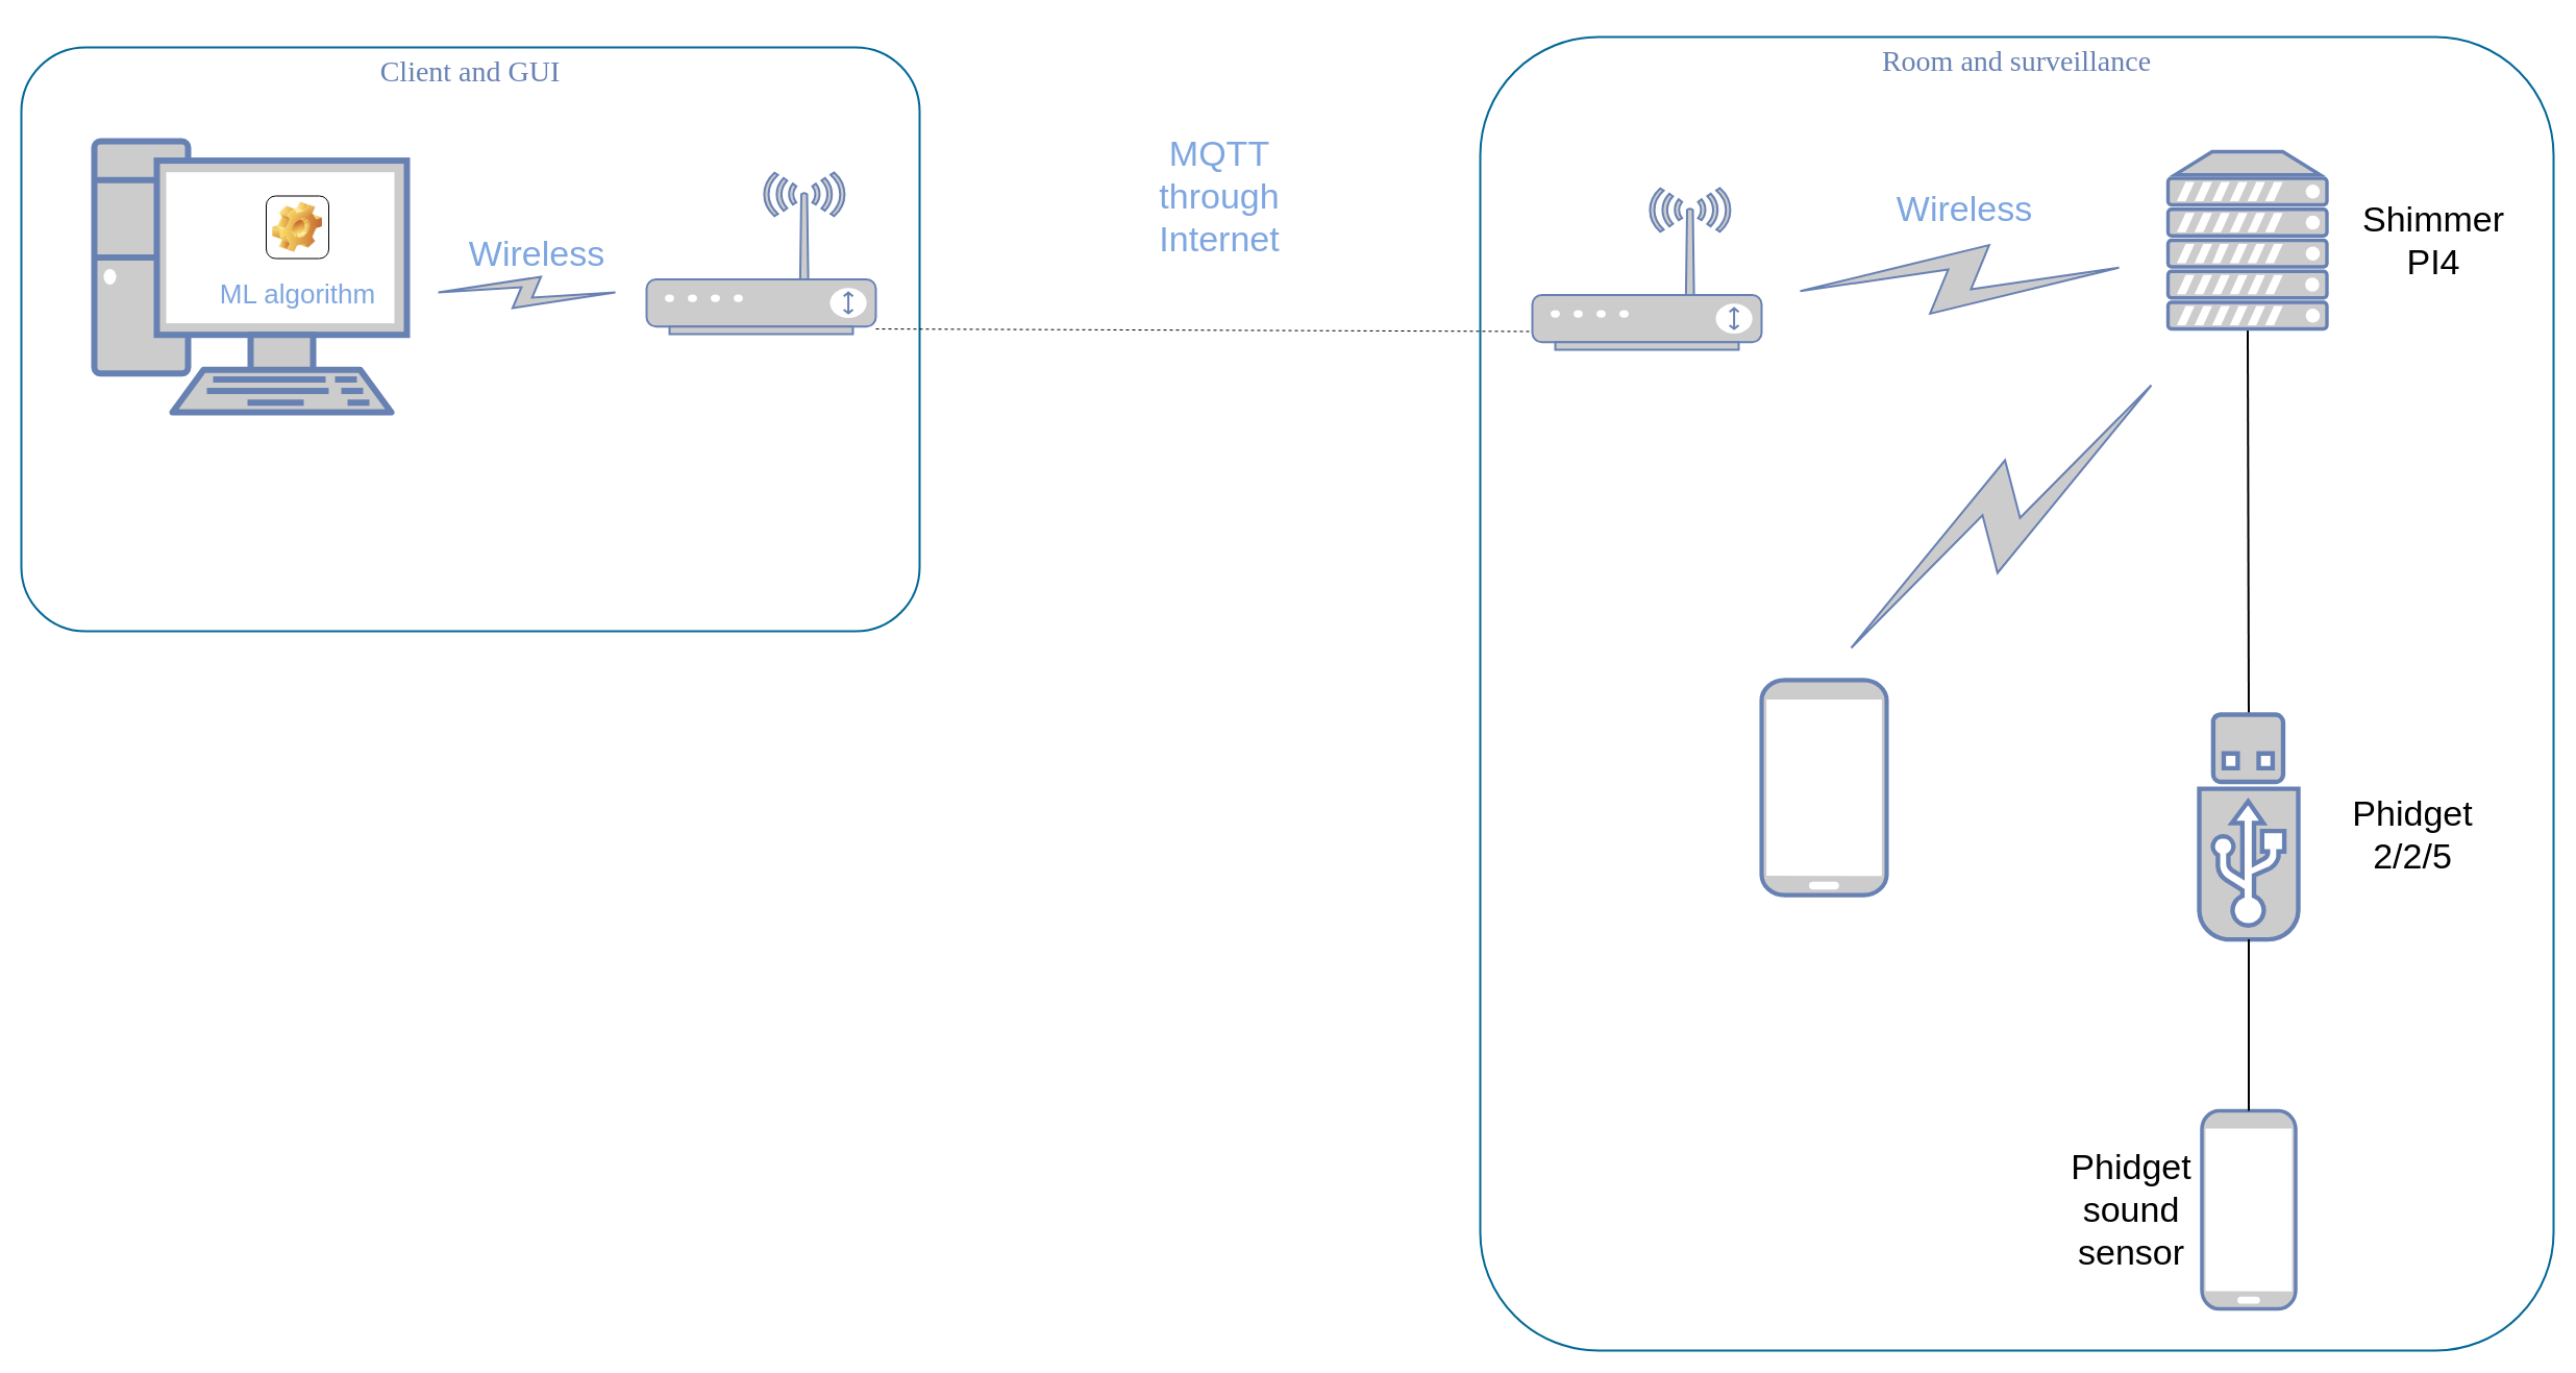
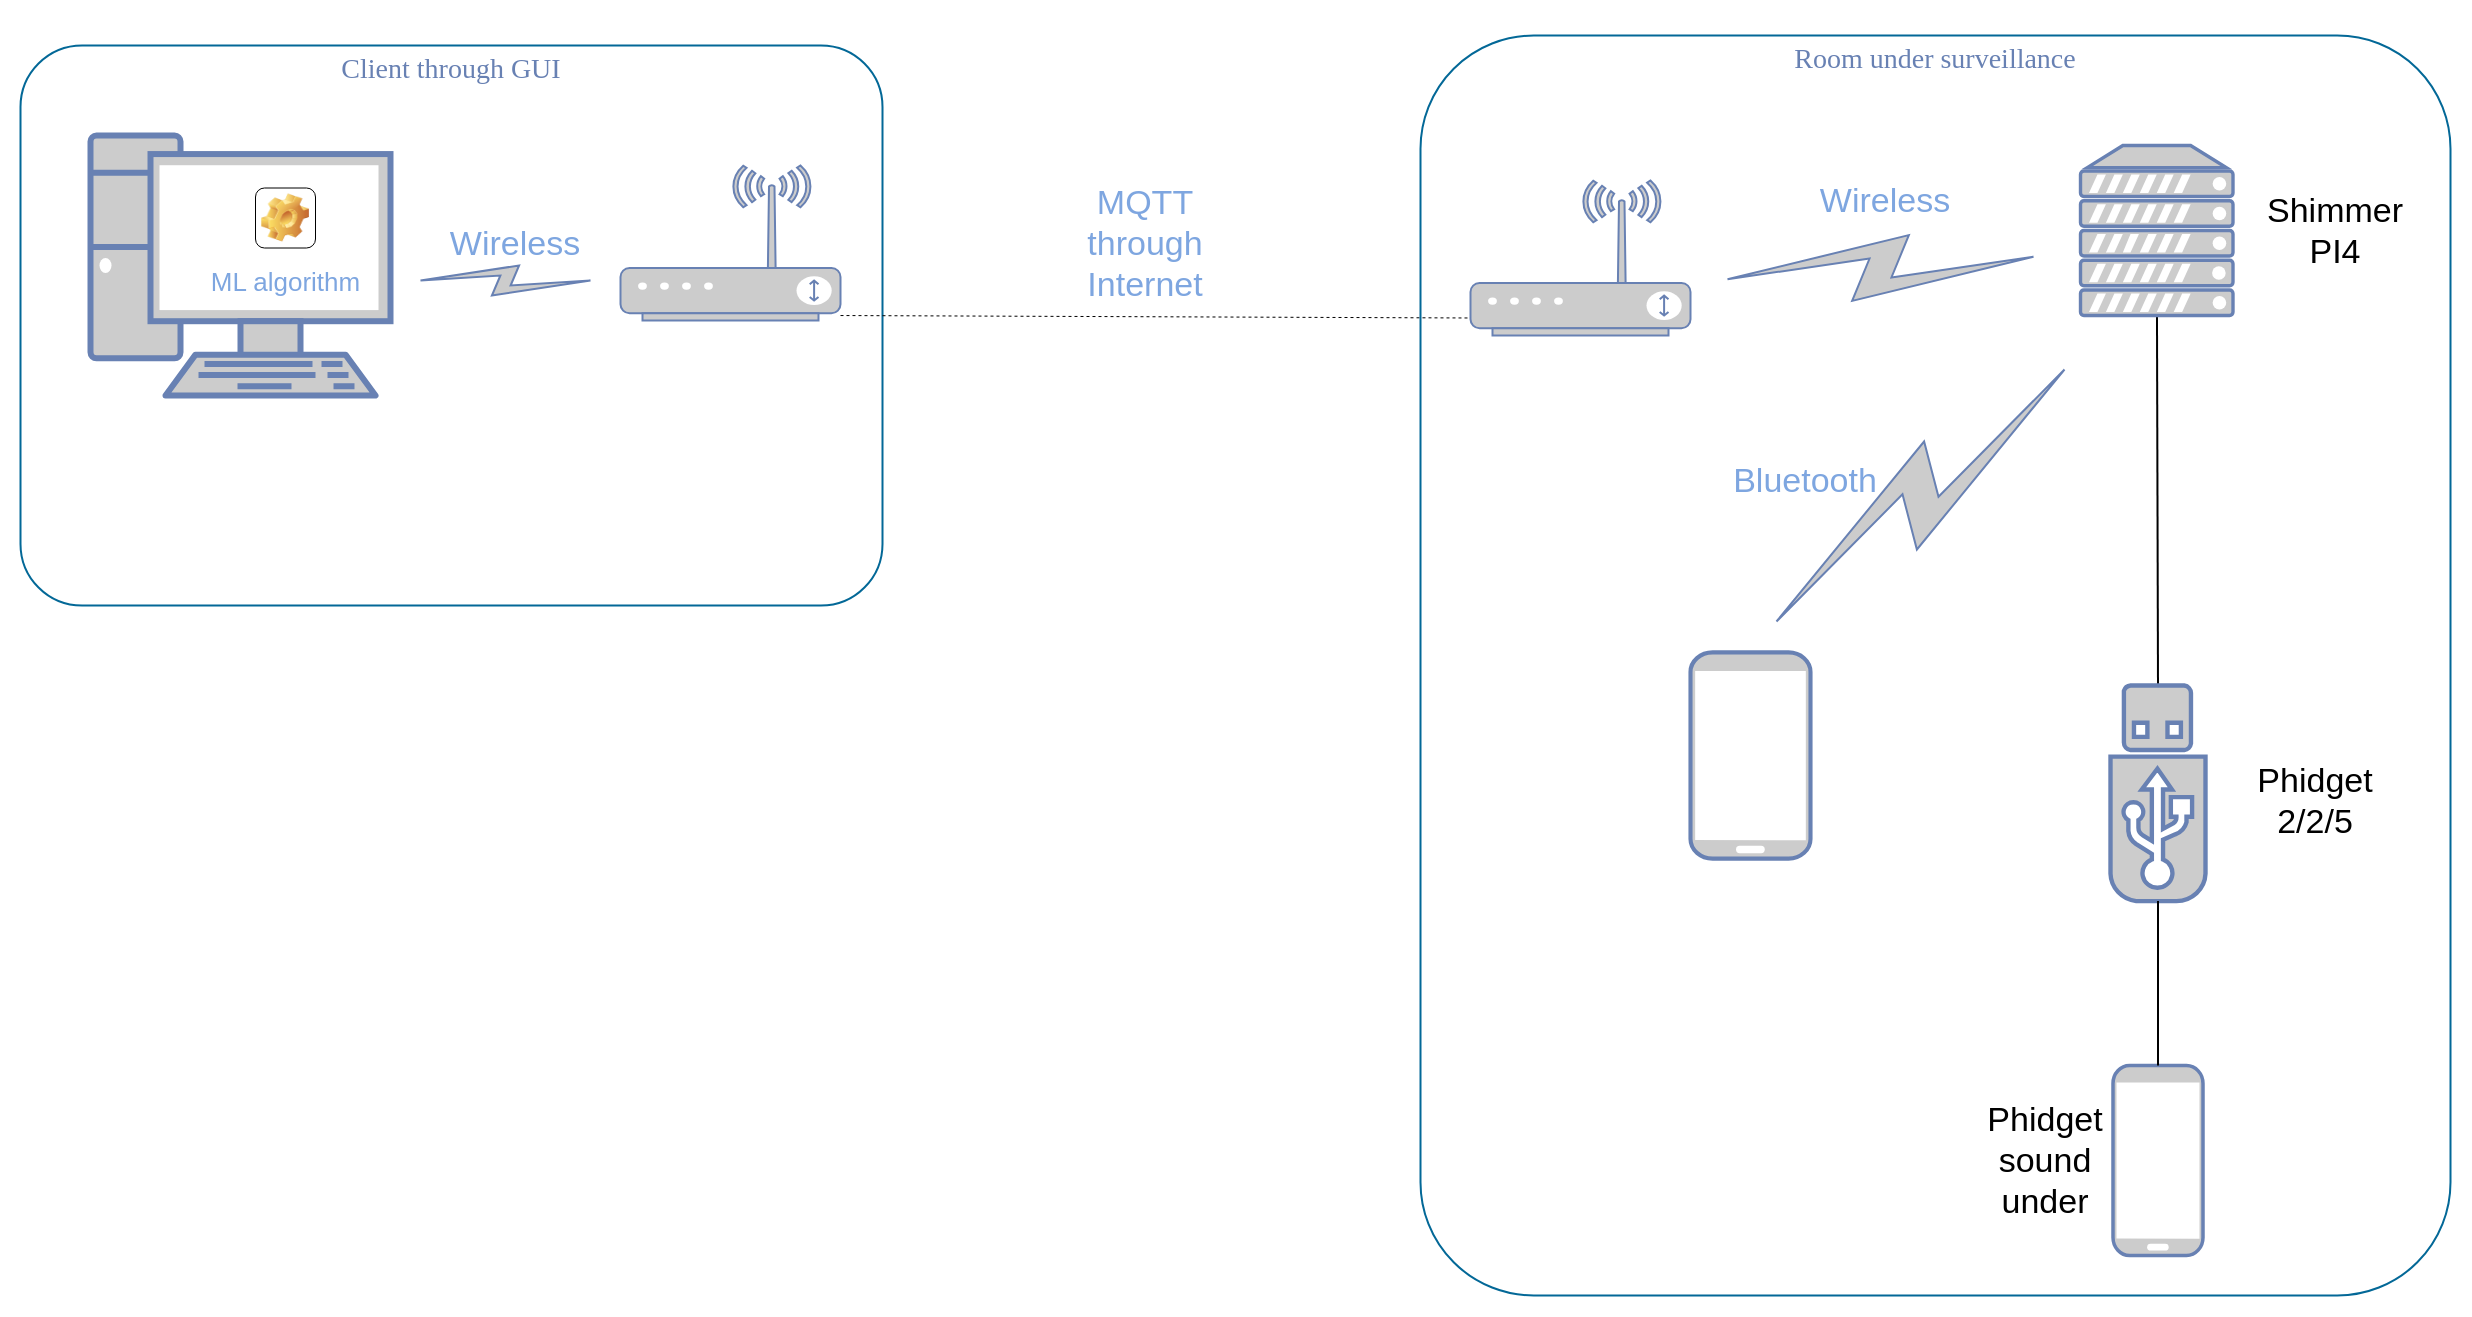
  <mxCell id="0" />
  <mxCell id="1" parent="0" />
- <mxCell id="2" value="Client and GUI" style="rounded=1;whiteSpace=wrap;html=1;shadow=0;comic=0;strokeColor=#036897;strokeWidth=2;fillColor=none;fontFamily=Verdana;fontSize=28;fontColor=#6881B3;align=center;arcSize=11;verticalAlign=top;" parent="1" vertex="1"><mxGeometry x="20" y="45" width="862" height="560" as="geometry" /></mxCell>
+ <mxCell id="2" value="Client through GUI" style="rounded=1;whiteSpace=wrap;html=1;shadow=0;comic=0;strokeColor=#036897;strokeWidth=2;fillColor=none;fontFamily=Verdana;fontSize=28;fontColor=#6881B3;align=center;arcSize=11;verticalAlign=top;" parent="1" vertex="1"><mxGeometry x="20" y="45" width="862" height="560" as="geometry" /></mxCell>
  <mxCell id="3" value="" style="html=1;fillColor=#CCCCCC;strokeColor=#6881B3;gradientColor=none;gradientDirection=north;strokeWidth=2;shape=mxgraph.networks.comm_link_edge;html=1;labelBackgroundColor=none;endArrow=none;endFill=0;fontFamily=Verdana;fontSize=20;" parent="1" edge="1"><mxGeometry width="100" height="100" relative="1" as="geometry"><mxPoint x="1710" y="280" as="sourcePoint" /><mxPoint x="2050" y="255" as="targetPoint" /><Array as="points"><mxPoint x="1190" y="20" /></Array></mxGeometry></mxCell>
  <mxCell id="4" style="edgeStyle=none;html=1;labelBackgroundColor=none;endArrow=none;endFill=0;strokeWidth=2;fontFamily=Verdana;fontSize=28;fontColor=#6881B3;exitX=0.5;exitY=0;exitDx=0;exitDy=0;exitPerimeter=0;" parent="1" source="7" target="14" edge="1"><mxGeometry relative="1" as="geometry"><mxPoint x="1630" y="575" as="sourcePoint" /><mxPoint x="2162.88" y="355" as="targetPoint" /></mxGeometry></mxCell>
  <mxCell id="5" value="" style="fontColor=#0066CC;verticalAlign=top;verticalLabelPosition=bottom;labelPosition=center;align=center;html=1;outlineConnect=0;fillColor=#CCCCCC;strokeColor=#6881B3;gradientColor=none;gradientDirection=north;strokeWidth=2;shape=mxgraph.networks.wireless_modem;" vertex="1" parent="1"><mxGeometry x="1470" y="180" width="220" height="155" as="geometry" /></mxCell>
  <mxCell id="6" value="" style="fontColor=#0066CC;verticalAlign=top;verticalLabelPosition=bottom;labelPosition=center;align=center;html=1;outlineConnect=0;fillColor=#CCCCCC;strokeColor=#6881B3;gradientColor=none;gradientDirection=north;strokeWidth=2;shape=mxgraph.networks.mobile;" vertex="1" parent="1"><mxGeometry x="1690" y="651.91" width="120" height="206.18" as="geometry" /></mxCell>
  <mxCell id="7" value="" style="fontColor=#0066CC;verticalAlign=top;verticalLabelPosition=bottom;labelPosition=center;align=center;html=1;outlineConnect=0;fillColor=#CCCCCC;strokeColor=#6881B3;gradientColor=none;gradientDirection=north;strokeWidth=2;shape=mxgraph.networks.usb_stick;" vertex="1" parent="1"><mxGeometry x="2110" y="685" width="95" height="215.59" as="geometry" /></mxCell>
  <mxCell id="8" value="" style="fontColor=#0066CC;verticalAlign=top;verticalLabelPosition=bottom;labelPosition=center;align=center;html=1;outlineConnect=0;fillColor=#CCCCCC;strokeColor=#6881B3;gradientColor=none;gradientDirection=north;strokeWidth=2;shape=mxgraph.networks.mobile;" vertex="1" parent="1"><mxGeometry x="2112.5" y="1065" width="90" height="190" as="geometry" /></mxCell>
  <mxCell id="9" style="edgeStyle=none;html=1;labelBackgroundColor=none;endArrow=none;endFill=0;strokeWidth=2;fontFamily=Verdana;fontSize=28;fontColor=#6881B3;entryX=0.5;entryY=1;entryDx=0;entryDy=0;entryPerimeter=0;exitX=0.5;exitY=0;exitDx=0;exitDy=0;exitPerimeter=0;" edge="1" parent="1" source="8" target="7"><mxGeometry relative="1" as="geometry"><mxPoint x="1637" y="895" as="sourcePoint" /><mxPoint x="1636.5" y="794.41" as="targetPoint" /></mxGeometry></mxCell>
  <mxCell id="10" value="" style="endArrow=none;dashed=1;html=1;rounded=0;entryX=0;entryY=0.887;entryDx=0;entryDy=0;entryPerimeter=0;exitX=1;exitY=0.968;exitDx=0;exitDy=0;exitPerimeter=0;" edge="1" parent="1" source="15" target="5"><mxGeometry width="50" height="50" relative="1" as="geometry"><mxPoint x="980" y="175" as="sourcePoint" /><mxPoint x="910" y="345" as="targetPoint" /></mxGeometry></mxCell>
- <mxCell id="11" value="Room and surveillance" style="rounded=1;whiteSpace=wrap;html=1;shadow=0;comic=0;strokeColor=#036897;strokeWidth=2;fillColor=none;fontFamily=Verdana;fontSize=28;fontColor=#6881B3;align=center;arcSize=11;verticalAlign=top;" vertex="1" parent="1"><mxGeometry x="1420" y="35" width="1030" height="1260" as="geometry" /></mxCell>
+ <mxCell id="11" value="Room under surveillance" style="rounded=1;whiteSpace=wrap;html=1;shadow=0;comic=0;strokeColor=#036897;strokeWidth=2;fillColor=none;fontFamily=Verdana;fontSize=28;fontColor=#6881B3;align=center;arcSize=11;verticalAlign=top;" vertex="1" parent="1"><mxGeometry x="1420" y="35" width="1030" height="1260" as="geometry" /></mxCell>
  <mxCell id="12" value="" style="html=1;fillColor=#CCCCCC;strokeColor=#6881B3;gradientColor=none;gradientDirection=north;strokeWidth=2;shape=mxgraph.networks.comm_link_edge;html=1;labelBackgroundColor=none;endArrow=none;endFill=0;fontFamily=Verdana;fontSize=20;" edge="1" parent="1"><mxGeometry width="100" height="100" relative="1" as="geometry"><mxPoint x="1760" y="635" as="sourcePoint" /><mxPoint x="2080" y="355" as="targetPoint" /><Array as="points"><mxPoint x="1252.5" y="275" /></Array></mxGeometry></mxCell>
  <mxCell id="13" value="" style="fontColor=#0066CC;verticalAlign=top;verticalLabelPosition=bottom;labelPosition=center;align=center;html=1;outlineConnect=0;fillColor=#CCCCCC;strokeColor=#6881B3;gradientColor=none;gradientDirection=north;strokeWidth=2;shape=mxgraph.networks.pc;" vertex="1" parent="1"><mxGeometry x="90" y="135" width="300" height="260" as="geometry" /></mxCell>
  <mxCell id="14" value="" style="fontColor=#0066CC;verticalAlign=top;verticalLabelPosition=bottom;labelPosition=center;align=center;html=1;outlineConnect=0;fillColor=#CCCCCC;strokeColor=#6881B3;gradientColor=none;gradientDirection=north;strokeWidth=2;shape=mxgraph.networks.server;" vertex="1" parent="1"><mxGeometry x="2080" y="145" width="152.5" height="170" as="geometry" /></mxCell>
  <mxCell id="15" value="" style="fontColor=#0066CC;verticalAlign=top;verticalLabelPosition=bottom;labelPosition=center;align=center;html=1;outlineConnect=0;fillColor=#CCCCCC;strokeColor=#6881B3;gradientColor=none;gradientDirection=north;strokeWidth=2;shape=mxgraph.networks.wireless_modem;" vertex="1" parent="1"><mxGeometry x="620" y="165" width="220" height="155" as="geometry" /></mxCell>
  <mxCell id="16" value="" style="fontColor=#0066CC;verticalAlign=top;verticalLabelPosition=bottom;labelPosition=center;align=center;html=1;outlineConnect=0;fillColor=#CCCCCC;strokeColor=#6881B3;gradientColor=none;gradientDirection=north;strokeWidth=2;shape=mxgraph.networks.comm_link;rotation=-90;" vertex="1" parent="1"><mxGeometry x="490" y="195" width="30" height="170" as="geometry" /></mxCell>
- <mxCell id="17" value="&lt;font style=&quot;font-size: 34px&quot;&gt;Phidget sound sensor&lt;br&gt;&lt;/font&gt;" style="text;html=1;strokeColor=none;fillColor=none;align=center;verticalAlign=middle;whiteSpace=wrap;rounded=0;" vertex="1" parent="1"><mxGeometry x="1960" y="1105" width="170" height="110" as="geometry" /></mxCell>
+ <mxCell id="17" value="&lt;font style=&quot;font-size: 34px&quot;&gt;Phidget sound under&lt;br&gt;&lt;/font&gt;" style="text;html=1;strokeColor=none;fillColor=none;align=center;verticalAlign=middle;whiteSpace=wrap;rounded=0;" vertex="1" parent="1"><mxGeometry x="1960" y="1105" width="170" height="110" as="geometry" /></mxCell>
  <mxCell id="18" value="&lt;font style=&quot;font-size: 34px&quot;&gt;Shimmer&lt;br&gt;PI4&lt;br&gt;&lt;/font&gt;" style="text;html=1;strokeColor=none;fillColor=none;align=center;verticalAlign=middle;whiteSpace=wrap;rounded=0;" vertex="1" parent="1"><mxGeometry x="2250" y="175" width="170" height="110" as="geometry" /></mxCell>
  <mxCell id="19" value="&lt;font style=&quot;font-size: 34px&quot;&gt;Phidget 2/2/5&lt;br&gt;&lt;/font&gt;" style="text;html=1;strokeColor=none;fillColor=none;align=center;verticalAlign=middle;whiteSpace=wrap;rounded=0;" vertex="1" parent="1"><mxGeometry x="2230" y="745" width="170" height="110" as="geometry" /></mxCell>
+ <mxCell id="20" value="&lt;font style=&quot;font-size: 34px&quot;&gt;Bluetooth&lt;br&gt;&lt;/font&gt;" style="text;html=1;align=center;verticalAlign=middle;whiteSpace=wrap;rounded=0;fontColor=#7EA6E0;" vertex="1" parent="1"><mxGeometry x="1720" y="425" width="170" height="110" as="geometry" /></mxCell>
  <mxCell id="21" value="&lt;font style=&quot;font-size: 34px&quot;&gt;Wireless&lt;br&gt;&lt;/font&gt;" style="text;html=1;align=center;verticalAlign=middle;whiteSpace=wrap;rounded=0;fontColor=#7EA6E0;" vertex="1" parent="1"><mxGeometry x="1800" y="145" width="170" height="110" as="geometry" /></mxCell>
- <mxCell id="22" value="&lt;font style=&quot;font-size: 34px&quot;&gt;MQTT through Internet&lt;br&gt;&lt;/font&gt;" style="text;html=1;align=center;verticalAlign=middle;whiteSpace=wrap;rounded=0;fontColor=#7EA6E0;" vertex="1" parent="1"><mxGeometry x="1085" y="132.5" width="170" height="110" as="geometry" /></mxCell>
+ <mxCell id="22" value="&lt;font style=&quot;font-size: 34px&quot;&gt;MQTT through Internet&lt;br&gt;&lt;/font&gt;" style="text;html=1;align=center;verticalAlign=middle;whiteSpace=wrap;rounded=0;fontColor=#7EA6E0;" vertex="1" parent="1"><mxGeometry x="1060" y="187.5" width="170" height="110" as="geometry" /></mxCell>
  <mxCell id="23" value="&lt;font style=&quot;font-size: 26px&quot;&gt;ML algorithm&lt;/font&gt;" style="icon;html=1;image=img/clipart/Gear_128x128.png;fontSize=34;fontColor=#7EA6E0;" vertex="1" parent="1"><mxGeometry x="255" y="187.5" width="60" height="60" as="geometry" /></mxCell>
  <mxCell id="24" value="&lt;font style=&quot;font-size: 34px&quot;&gt;Wireless&lt;br&gt;&lt;/font&gt;" style="text;html=1;align=center;verticalAlign=middle;whiteSpace=wrap;rounded=0;fontColor=#7EA6E0;" vertex="1" parent="1"><mxGeometry x="430" y="187.5" width="170" height="110" as="geometry" /></mxCell>
